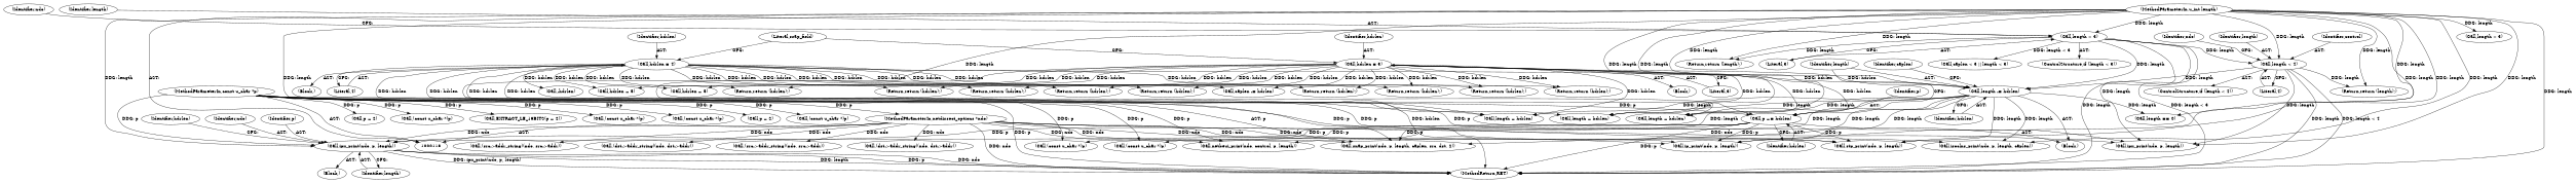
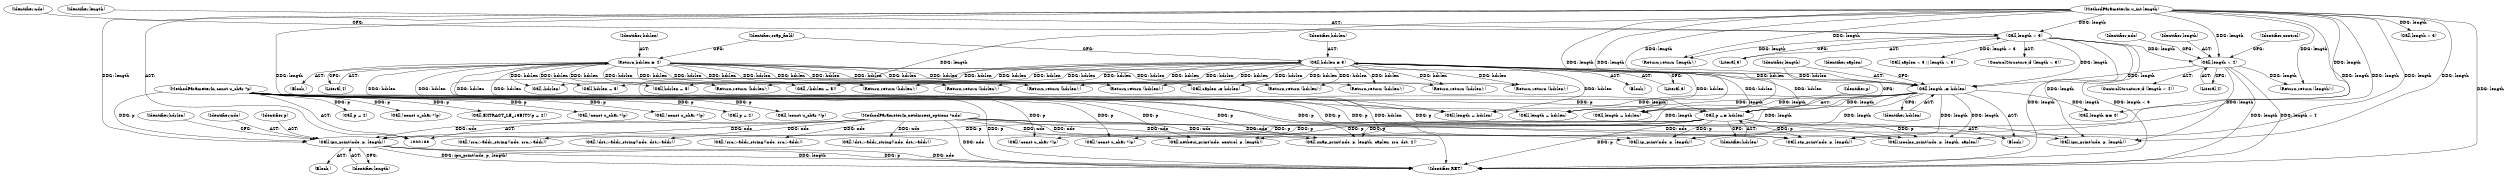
  digraph {
    n1 [label="(Call,ipx_print(ndo, p, length))"]
-   n2 [label="(MethodReturn,RET)"]
+   n2 [label="(Identifier,RET)"]
    n3 [label="(Block,)"]
    n4 [label="(Identifier,length)"]
    n5 [label="(MethodParameterIn,netdissect_options *ndo)"]
    n6 [label="(Call,netbeui_print(ndo, control, p, length))"]
    n7 [label="(Call,stp_print(ndo, p, length))"]
    n8 [label="(Call,(src->addr_string)(ndo, src->addr))"]
    n9 [label="(Call,(dst->addr_string)(ndo, dst->addr))"]
    n10 [label="(Call,(src->addr_string)(ndo, src->addr))"]
    n11 [label="(Call,snap_print(ndo, p, length, caplen, src, dst, 2))"]
    n12 [label="(Call,ipx_print(ndo, p, length))"]
    n13 [label="(Call,ip_print(ndo, p, length))"]
    n14 [label="(Call,isoclns_print(ndo, p, length, caplen))"]
    n15 [label="(Call,(dst->addr_string)(ndo, dst->addr))"]
-   1000118
+   1000118 [label=1000188]
    n17 [label="(Call,p += hdrlen)"]
    n18 [label="(Call,(const u_char *)p)"]
    n19 [label="(Block,)"]
    n20 [label="(Call,(const u_char *)p)"]
    n21 [label="(Identifier,hdrlen)"]
-   n22 [label="(Call,hdrlen = 4)"]
+   n22 [label="(Return,hdrlen = 4)"]
    n23 [label="(Call,length -= hdrlen)"]
    n24 [label="(Return,return (hdrlen);)"]
    n25 [label="(Call,hdrlen + 5)"]
    n26 [label="(Block,)"]
    n27 [label="(Call,length + hdrlen)"]
    n28 [label="(Return,return (hdrlen);)"]
    n29 [label="(Return,return (hdrlen);)"]
    n30 [label="(Call,-hdrlen)"]
    n31 [label="(Call,length + hdrlen)"]
    n32 [label="(Return,return (hdrlen);)"]
    n33 [label="(Call,length + hdrlen)"]
    n34 [label="(Return,return (hdrlen);)"]
    n35 [label="(Return,return (hdrlen);)"]
    n36 [label="(Call,hdrlen + 5)"]
+   n37 [label="(Call,-(hdrlen + 5))"]
    n38 [label="(Return,return (hdrlen);)"]
    n39 [label="(Return,return (hdrlen);)"]
    n40 [label="(Call,caplen -= hdrlen)"]
    n41 [label="(Return,return (hdrlen);)"]
    n42 [label="(Literal,4)"]
    n43 [label="(Call,length == 0)"]
    n44 [label="(Identifier,hdrlen)"]
    n45 [label="(Call,hdrlen = 3)"]
    n46 [label="(Block,)"]
    n47 [label="(Literal,3)"]
    n48 [label="(MethodParameterIn,const u_char *p)"]
    n49 [label="(Call,p + 2)"]
    n50 [label="(Call,(const u_char *)p)"]
    n51 [label="(Call,EXTRACT_LE_16BITS(p + 2))"]
    n52 [label="(Call,(const u_char *)p)"]
    n53 [label="(Call,(const u_char *)p)"]
    n54 [label="(Call,p + 2)"]
    n55 [label="(Call,(const u_char *)p)"]
    n56 [label="(Call,length < 3)"]
    n57 [label="(Call,length < 4)"]
    n58 [label="(Return,return (length);)"]
    n59 [label="(Literal,3)"]
    n60 [label="(Call,caplen < 3 || length < 3)"]
    n61 [label="(ControlStructure,if (length < 3))"]
    n62 [label="(Return,return (length);)"]
    n63 [label="(ControlStructure,if (length < 4))"]
    n64 [label="(Literal,4)"]
    n65 [label="(MethodParameterIn,u_int length)"]
    n66 [label="(Call,length < 3)"]
    n67 [label="(Identifier,hdrlen)"]
    n68 [label="(Identifier,ndo)"]
    n69 [label="(Identifier,ndo)"]
    n70 [label="(Identifier,caplen)"]
    n71 [label="(Identifier,hdrlen)"]
    n72 [label="(Identifier,ndo)"]
    n73 [label="(Identifier,length)"]
    n74 [label="(Identifier,p)"]
    n75 [label="(Identifier,p)"]
    n76 [label="(Identifier,length)"]
-   n77 [label="(Literal,ssap_field)"]
+   n77 [label="(Identifier,ssap_field)"]
    n78 [label="(Identifier,hdrlen)"]
    n79 [label="(Identifier,length)"]
    n80 [label="(Identifier,control)"]
    n1 -> n2 [label="DDG: length"]
    n1 -> n2 [label="DDG: p"]
    n1 -> n2 [label="DDG: ndo"]
    n1 -> n2 [label="DDG: ipx_print(ndo, p, length)"]
    n1 -> n3 [label="AST: "]
    n1 -> n4 [label="CFG: "]
    n4 -> n1 [label="AST: "]
    n5 -> n1 [label="DDG: ndo"]
    n5 -> n2 [label="DDG: ndo"]
    n5 -> n6 [label="DDG: ndo"]
    n5 -> n7 [label="DDG: ndo"]
    n5 -> n8 [label="DDG: ndo"]
    n5 -> n9 [label="DDG: ndo"]
    n5 -> n10 [label="DDG: ndo"]
    n5 -> n11 [label="DDG: ndo"]
    n5 -> n12 [label="DDG: ndo"]
    n5 -> n13 [label="DDG: ndo"]
    n5 -> n14 [label="DDG: ndo"]
    n5 -> n15 [label="DDG: ndo"]
    n5 -> 1000118 [label="AST: "]
    n17 -> n1 [label="DDG: p"]
    n17 -> n2 [label="DDG: p"]
+   n17 -> n6 [label="DDG: p"]
    n17 -> n7 [label="DDG: p"]
    n17 -> n11 [label="DDG: p"]
    n17 -> n13 [label="DDG: p"]
+   n17 -> n14 [label="DDG: p"]
    n17 -> n18 [label="DDG: p"]
    n17 -> n19 [label="AST: "]
    n17 -> n20 [label="DDG: p"]
    n17 -> n21 [label="CFG: "]
    n21 -> n17 [label="AST: "]
    n22 -> n17 [label="DDG: hdrlen"]
    n22 -> n23 [label="DDG: hdrlen"]
    n22 -> n24 [label="DDG: hdrlen"]
    n22 -> n25 [label="DDG: hdrlen"]
    n22 -> n26 [label="AST: "]
    n22 -> n27 [label="DDG: hdrlen"]
    n22 -> n28 [label="DDG: hdrlen"]
    n22 -> n29 [label="DDG: hdrlen"]
    n22 -> n30 [label="DDG: hdrlen"]
    n22 -> n31 [label="DDG: hdrlen"]
    n22 -> n32 [label="DDG: hdrlen"]
    n22 -> n33 [label="DDG: hdrlen"]
    n22 -> n34 [label="DDG: hdrlen"]
    n22 -> n35 [label="DDG: hdrlen"]
    n22 -> n36 [label="DDG: hdrlen"]
+   n22 -> n37 [label="DDG: hdrlen"]
    n22 -> n38 [label="DDG: hdrlen"]
    n22 -> n39 [label="DDG: hdrlen"]
    n22 -> n40 [label="DDG: hdrlen"]
    n22 -> n41 [label="DDG: hdrlen"]
    n22 -> n42 [label="CFG: "]
    n23 -> n1 [label="DDG: length"]
    n23 -> n6 [label="DDG: length"]
    n23 -> n7 [label="DDG: length"]
-   n23 -> n11 [label="DDG: length"]
+   n23 -> n17 [label="DDG: length"]
    n23 -> n13 [label="DDG: length"]
    n23 -> n14 [label="DDG: length"]
    n23 -> n19 [label="AST: "]
    n23 -> n27 [label="DDG: length"]
    n23 -> n31 [label="DDG: length"]
    n23 -> n33 [label="DDG: length"]
    n23 -> n43 [label="DDG: length"]
    n23 -> n44 [label="CFG: "]
    n42 -> n22 [label="AST: "]
    n44 -> n23 [label="AST: "]
    n45 -> n2 [label="DDG: hdrlen"]
    n45 -> n17 [label="DDG: hdrlen"]
    n45 -> n23 [label="DDG: hdrlen"]
    n45 -> n24 [label="DDG: hdrlen"]
    n45 -> n25 [label="DDG: hdrlen"]
    n45 -> n27 [label="DDG: hdrlen"]
    n45 -> n28 [label="DDG: hdrlen"]
    n45 -> n29 [label="DDG: hdrlen"]
+   n45 -> n30 [label="DDG: hdrlen"]
    n45 -> n31 [label="DDG: hdrlen"]
    n45 -> n32 [label="DDG: hdrlen"]
    n45 -> n33 [label="DDG: hdrlen"]
    n45 -> n34 [label="DDG: hdrlen"]
    n45 -> n35 [label="DDG: hdrlen"]
    n45 -> n36 [label="DDG: hdrlen"]
+   n45 -> n37 [label="DDG: hdrlen"]
    n45 -> n38 [label="DDG: hdrlen"]
    n45 -> n39 [label="DDG: hdrlen"]
    n45 -> n40 [label="DDG: hdrlen"]
    n45 -> n41 [label="DDG: hdrlen"]
    n45 -> n46 [label="AST: "]
    n45 -> n47 [label="CFG: "]
    n47 -> n45 [label="AST: "]
    n48 -> n1 [label="DDG: p"]
    n48 -> n2 [label="DDG: p"]
    n48 -> n6 [label="DDG: p"]
    n48 -> n7 [label="DDG: p"]
-   n48 -> n11 [label="AST: p"]
+   n48 -> n11 [label="DDG: p"]
    n48 -> n12 [label="DDG: p"]
    n48 -> n13 [label="DDG: p"]
-   n48 -> n5 [label="DDG: p"]
+   n48 -> n14 [label="DDG: p"]
    n48 -> 1000118 [label="AST: "]
    n48 -> n17 [label="DDG: p"]
    n48 -> n18 [label="DDG: p"]
    n48 -> n20 [label="DDG: p"]
    n48 -> n49 [label="DDG: p"]
    n48 -> n50 [label="DDG: p"]
    n48 -> n51 [label="DDG: p"]
    n48 -> n52 [label="DDG: p"]
    n48 -> n53 [label="DDG: p"]
    n48 -> n54 [label="DDG: p"]
    n48 -> n55 [label="DDG: p"]
    n56 -> n2 [label="DDG: length"]
    n56 -> n2 [label="DDG: length < 3"]
    n56 -> n12 [label="DDG: length"]
    n56 -> n23 [label="DDG: length"]
    n56 -> n57 [label="DDG: length"]
    n56 -> n58 [label="DDG: length"]
    n56 -> n59 [label="CFG: "]
    n56 -> n60 [label="DDG: length < 3"]
    n56 -> n61 [label="AST: "]
    n57 -> n2 [label="DDG: length"]
    n57 -> n2 [label="DDG: length < 4"]
    n57 -> n12 [label="DDG: length"]
    n57 -> n23 [label="DDG: length"]
    n57 -> n62 [label="DDG: length"]
    n57 -> n63 [label="AST: "]
    n57 -> n64 [label="CFG: "]
    n59 -> n56 [label="AST: "]
    n64 -> n57 [label="AST: "]
    n65 -> n1 [label="DDG: length"]
    n65 -> n2 [label="DDG: length"]
    n65 -> n7 [label="DDG: length"]
    n65 -> n11 [label="DDG: length"]
    n65 -> n12 [label="DDG: length"]
    n65 -> n13 [label="DDG: length"]
    n65 -> n14 [label="DDG: length"]
    n65 -> 1000118 [label="AST: "]
    n65 -> n23 [label="DDG: length"]
    n65 -> n27 [label="DDG: length"]
    n65 -> n31 [label="DDG: length"]
    n65 -> n33 [label="DDG: length"]
    n65 -> n43 [label="DDG: length"]
    n65 -> n56 [label="DDG: length"]
    n65 -> n57 [label="DDG: length"]
    n65 -> n58 [label="DDG: length"]
    n65 -> n62 [label="DDG: length"]
    n65 -> n66 [label="DDG: length"]
    n67 -> n22 [label="AST: "]
    n68 -> n57 [label="CFG: "]
    n69 -> n56 [label="CFG: "]
    n70 -> n23 [label="CFG: "]
    n71 -> n45 [label="AST: "]
    n72 -> n1 [label="AST: "]
    n73 -> n57 [label="AST: "]
    n74 -> n17 [label="AST: "]
    n75 -> n1 [label="AST: "]
    n76 -> n17 [label="CFG: "]
    n76 -> n23 [label="AST: "]
    n77 -> n22 [label="CFG: "]
    n77 -> n45 [label="CFG: "]
    n78 -> n1 [label="CFG: "]
    n79 -> n56 [label="AST: "]
-   n80 -> n57 [label="AST: "]
+   n80 -> n57 [label="CFG: "]
  }
